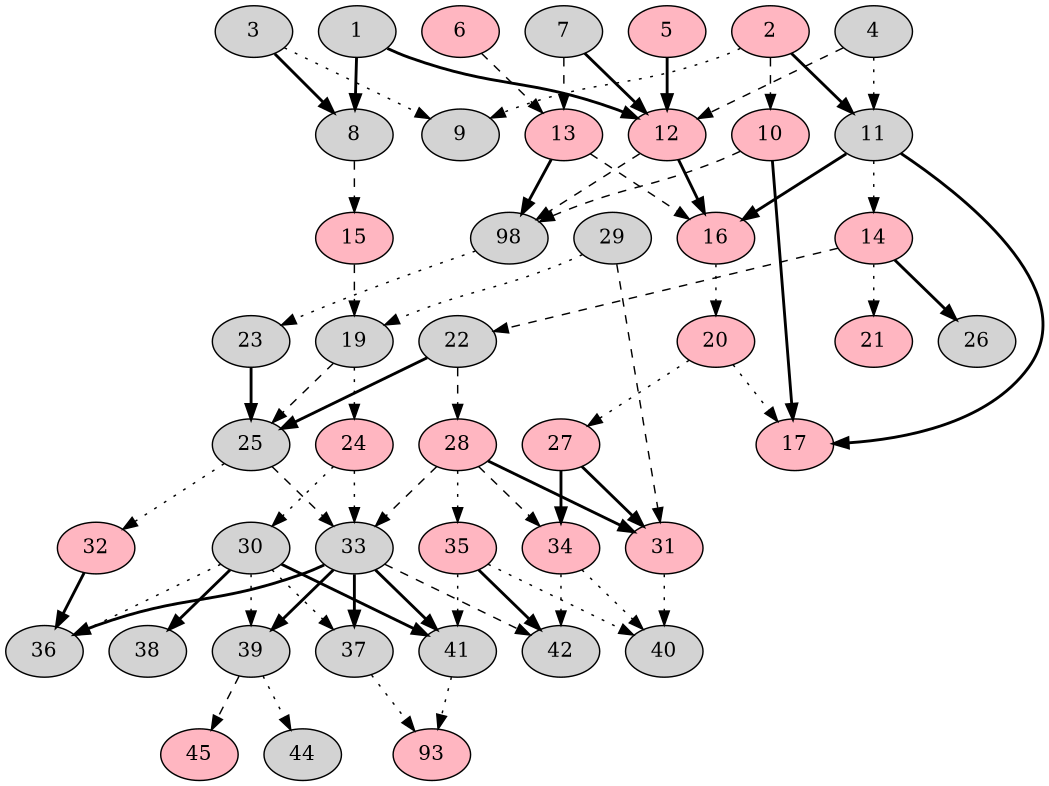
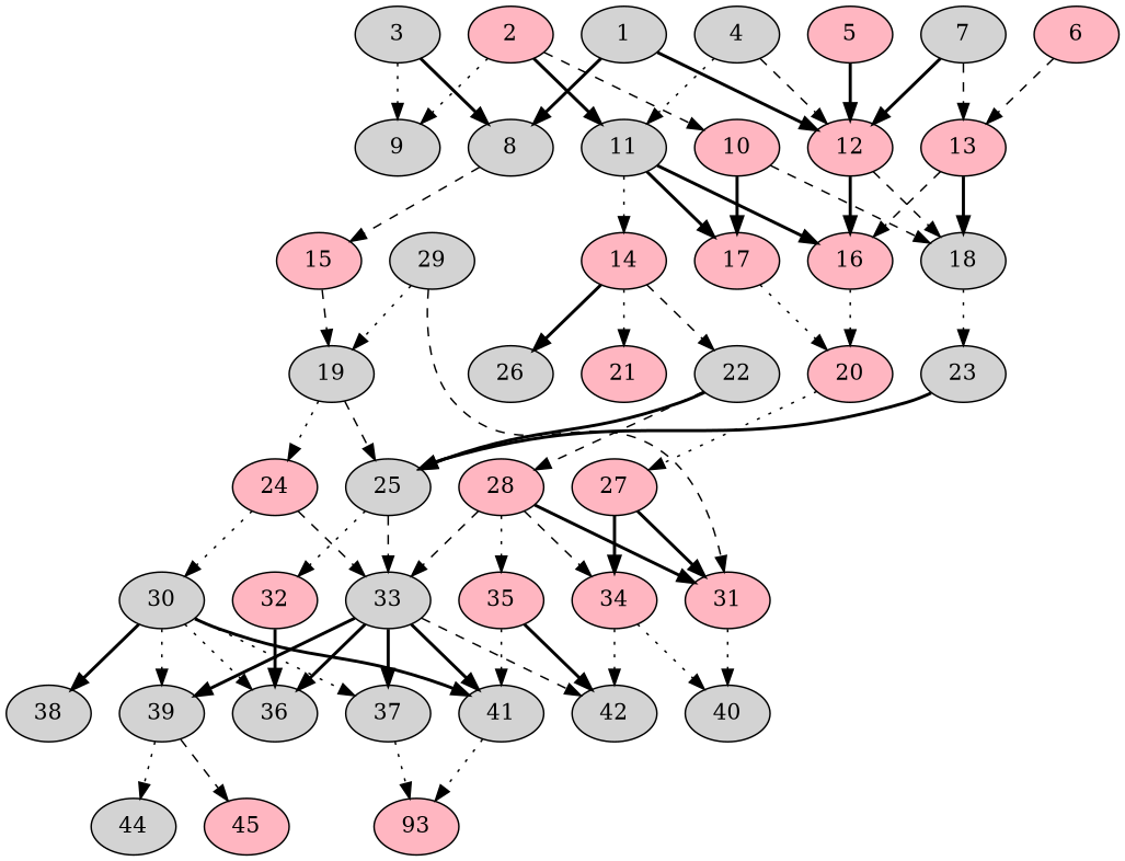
  digraph {
    node [alpha=0.11 fillcolor=lightgrey style=filled]
    edge [style=bold]
    1 [alpha=0.02 expect_size=48506880]
    8 [expect_size=23529472]
    12 [alpha=0.19 expect_size=33010688 fillcolor=lightpink]
    15 [alpha=0.06 expect_size=15031296 fillcolor=lightpink]
-   18 [expect_size=35694592 label=98]
+   18 [expect_size=35694592]
    16 [expect_size=40705024 fillcolor=lightpink]
    19 [alpha=0.09 expect_size=14017536]
    23 [alpha=0.02 expect_size=37436416]
    20 [alpha=0.19 expect_size=8161280 fillcolor=lightpink]
    2 [alpha=0.15 expect_size=38072320 fillcolor=lightpink]
    9 [alpha=0.18 expect_size=9194496]
    10 [alpha=0.17 expect_size=33059840 fillcolor=lightpink]
    11 [alpha=0.16 expect_size=27874304]
    17 [alpha=0.18 expect_size=50664448 fillcolor=lightpink]
    14 [alpha=0.05 expect_size=8760320 fillcolor=lightpink]
    21 [alpha=0.06 expect_size=48735232 fillcolor=lightpink]
    22 [alpha=0.07 expect_size=39176192]
    26 [alpha=0.14 expect_size=12009472]
    3 [alpha=0.15 expect_size=35563520]
    4 [alpha=0.03 expect_size=18478080]
    5 [expect_size=31673344 fillcolor=lightpink]
    6 [alpha=0.04 expect_size=29064192 fillcolor=lightpink]
    13 [alpha=0.18 expect_size=20868096 fillcolor=lightpink]
    7 [alpha=0.14 expect_size=51231744]
    25 [alpha=0.13 expect_size=46110720]
    24 [alpha=0.02 expect_size=33636352 fillcolor=lightpink]
    27 [alpha=0.14 expect_size=37665792 fillcolor=lightpink]
    28 [alpha=0.03 expect_size=32601088 fillcolor=lightpink]
    33 [alpha=0.19 expect_size=14204928]
    32 [alpha=0.10 expect_size=43877376 fillcolor=lightpink]
    31 [alpha=0.06 expect_size=29694976 fillcolor=lightpink]
    34 [expect_size=18184192 fillcolor=lightpink]
    35 [alpha=0.06 expect_size=21865472 fillcolor=lightpink]
    30 [alpha=0.15 expect_size=33198080]
    29 [alpha=0.13 expect_size=11122688]
    36 [alpha=0.17 expect_size=51678208]
    37 [alpha=0.07 expect_size=37074944]
    38 [alpha=0.09 expect_size=24044544]
    39 [alpha=0.16 expect_size=30872576]
    41 [alpha=0.10 expect_size=49408000]
    42 [alpha=0.10 expect_size=17193984]
    40 [alpha=0.03 expect_size=14325760]
    n43 [alpha=0.04 expect_size=39822336 fillcolor=lightpink label=93]
    44 [alpha=0.10 expect_size=38547456]
    45 [alpha=0.14 expect_size=16889856 fillcolor=lightpink]
    1 -> 8
    1 -> 12
    8 -> 15 [style=dashed]
    12 -> 18 [style=dashed]
    12 -> 16
    15 -> 19 [style=dashed]
    18 -> 23 [style=dotted]
    16 -> 20 [style=dotted]
    19 -> 25 [style=dashed]
    19 -> 24 [style=dotted]
    23 -> 25
    20 -> 27 [style=dotted]
    2 -> 9 [style=dotted]
    2 -> 10 [style=dashed]
    2 -> 11
    10 -> 18 [style=dashed]
    10 -> 17
    11 -> 16
    11 -> 17
    11 -> 14 [style=dotted]
-   20 -> 17 [style=dotted]
+   17 -> 20 [style=dotted]
    14 -> 21 [style=dotted]
    14 -> 22 [style=dashed]
    14 -> 26
    22 -> 25
    22 -> 28 [style=dashed]
    3 -> 8
    3 -> 9 [style=dotted]
    4 -> 12 [style=dashed]
    4 -> 11 [style=dotted]
    5 -> 12
    6 -> 13 [style=dashed]
    13 -> 18
    13 -> 16 [style=dashed]
    7 -> 12
    7 -> 13 [style=dashed]
    25 -> 33 [style=dashed]
    25 -> 32 [style=dotted]
-   24 -> 33 [style=dotted]
+   24 -> 33 [style=dashed]
    24 -> 30 [style=dotted]
    27 -> 31
    27 -> 34
    28 -> 33 [style=dashed]
    28 -> 31
    28 -> 34 [style=dashed]
    28 -> 35 [style=dotted]
    33 -> 36
    33 -> 37
    33 -> 39
    33 -> 41
    33 -> 42 [style=dashed]
    32 -> 36
    31 -> 40 [style=dotted]
    34 -> 42 [style=dotted]
    34 -> 40 [style=dotted]
    35 -> 41 [style=dotted]
    35 -> 42
-   35 -> 40 [style=dotted]
    30 -> 36 [style=dotted]
    30 -> 37 [style=dotted]
    30 -> 38
    30 -> 39 [style=dotted]
    30 -> 41
    29 -> 19 [style=dotted]
    29 -> 31 [style=dashed]
    37 -> n43 [style=dotted]
    39 -> 44 [style=dotted]
    39 -> 45 [style=dashed]
    41 -> n43 [style=dotted]
  }
